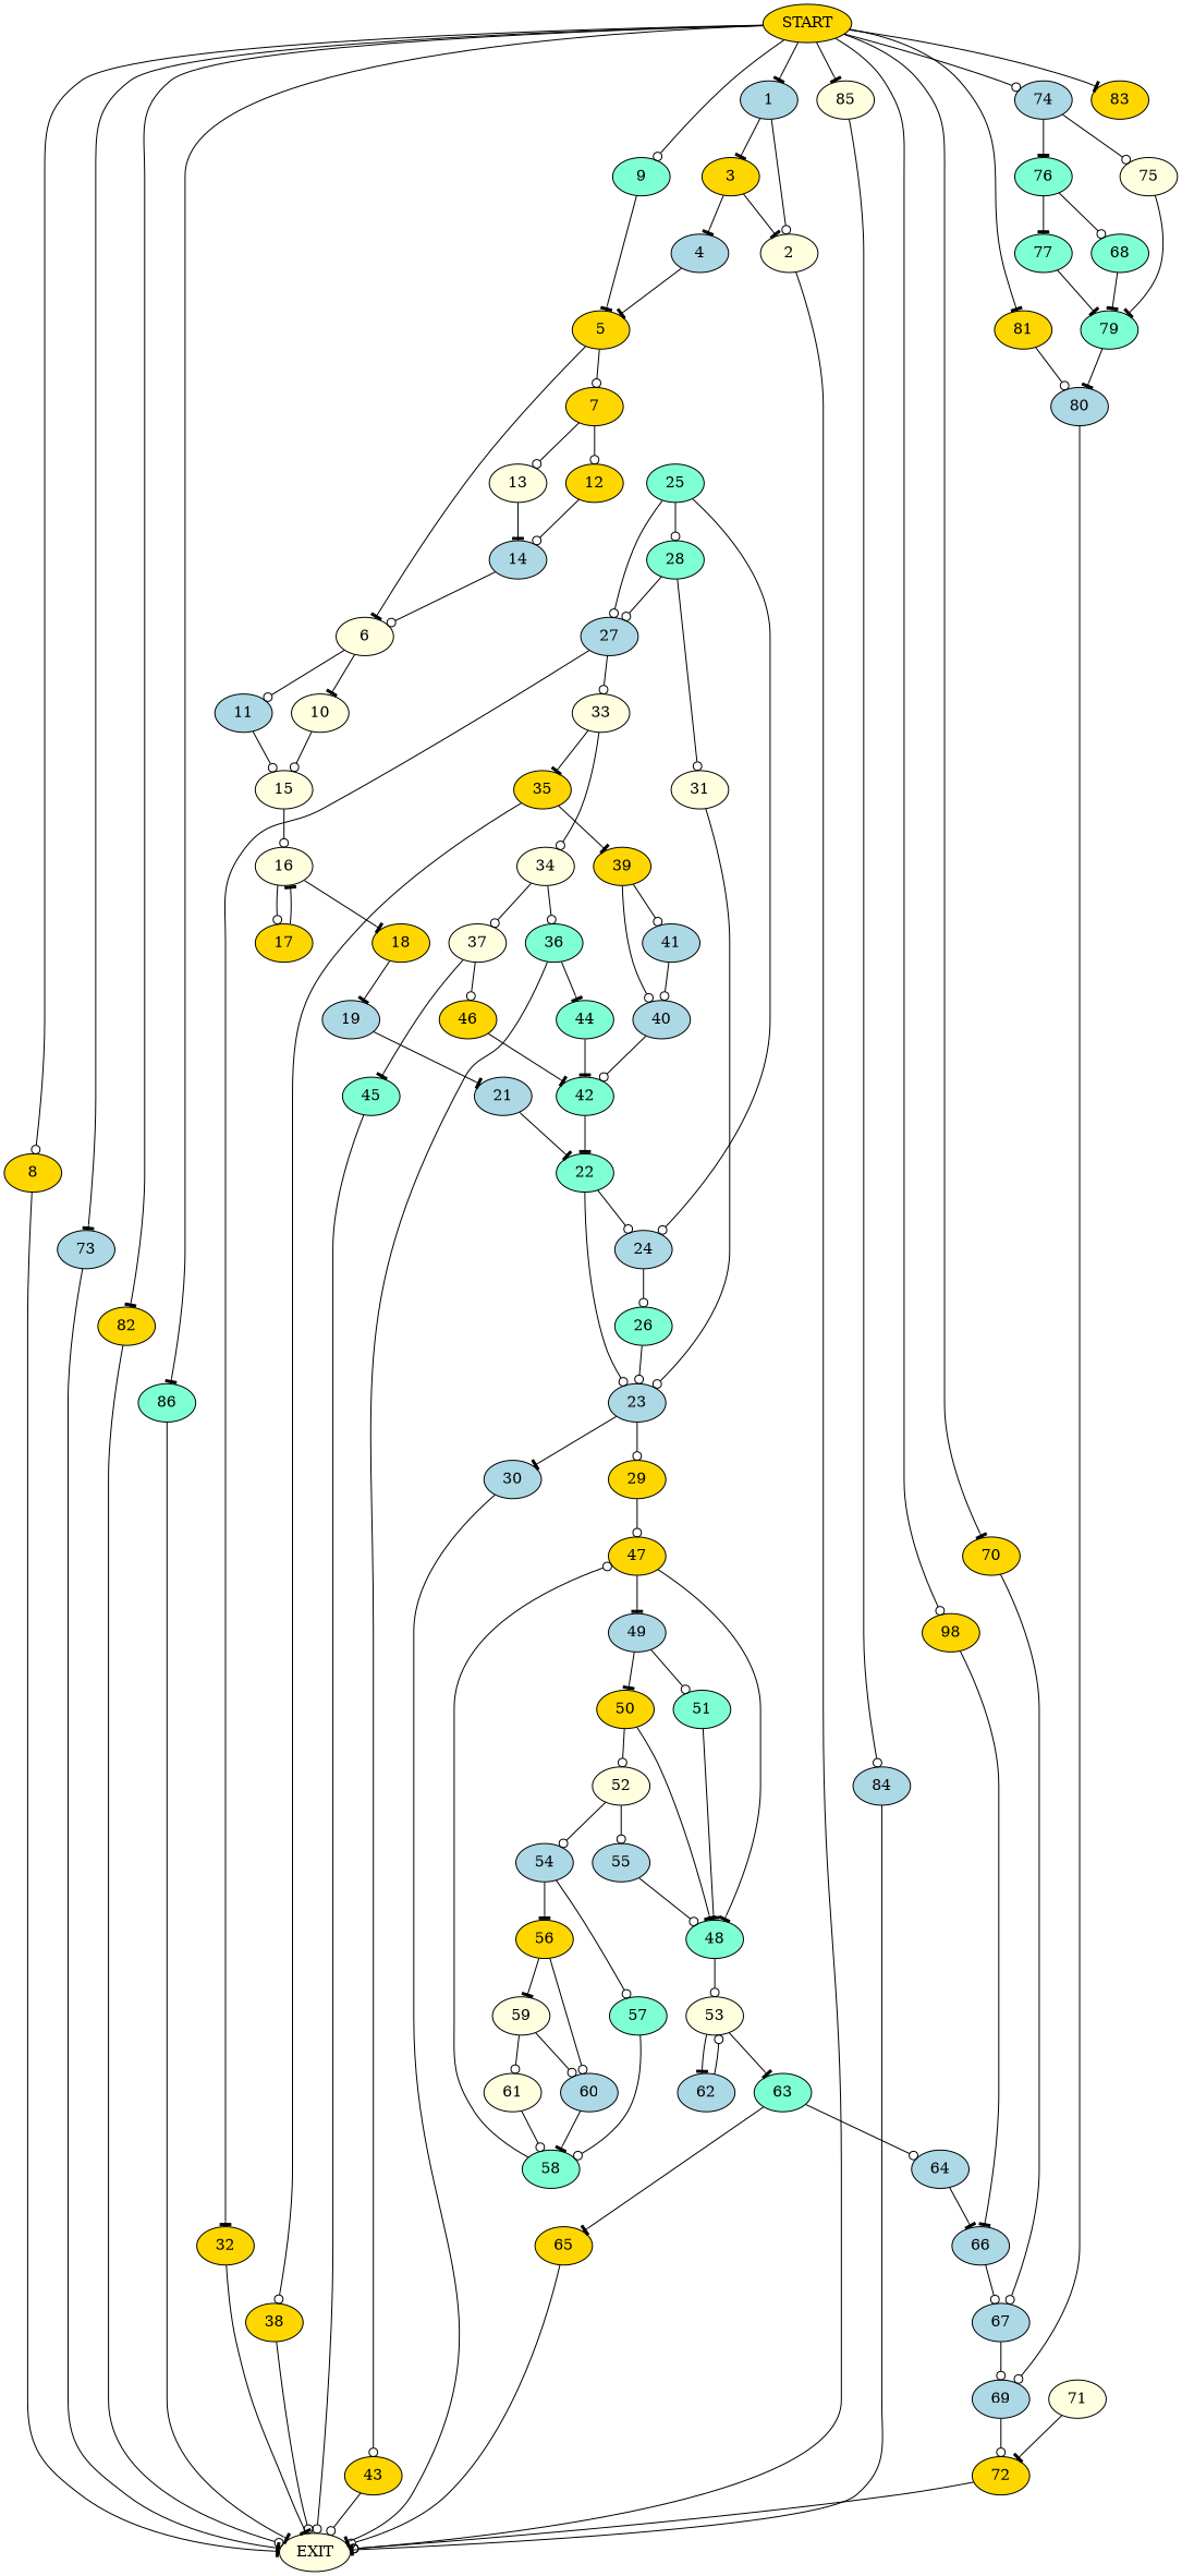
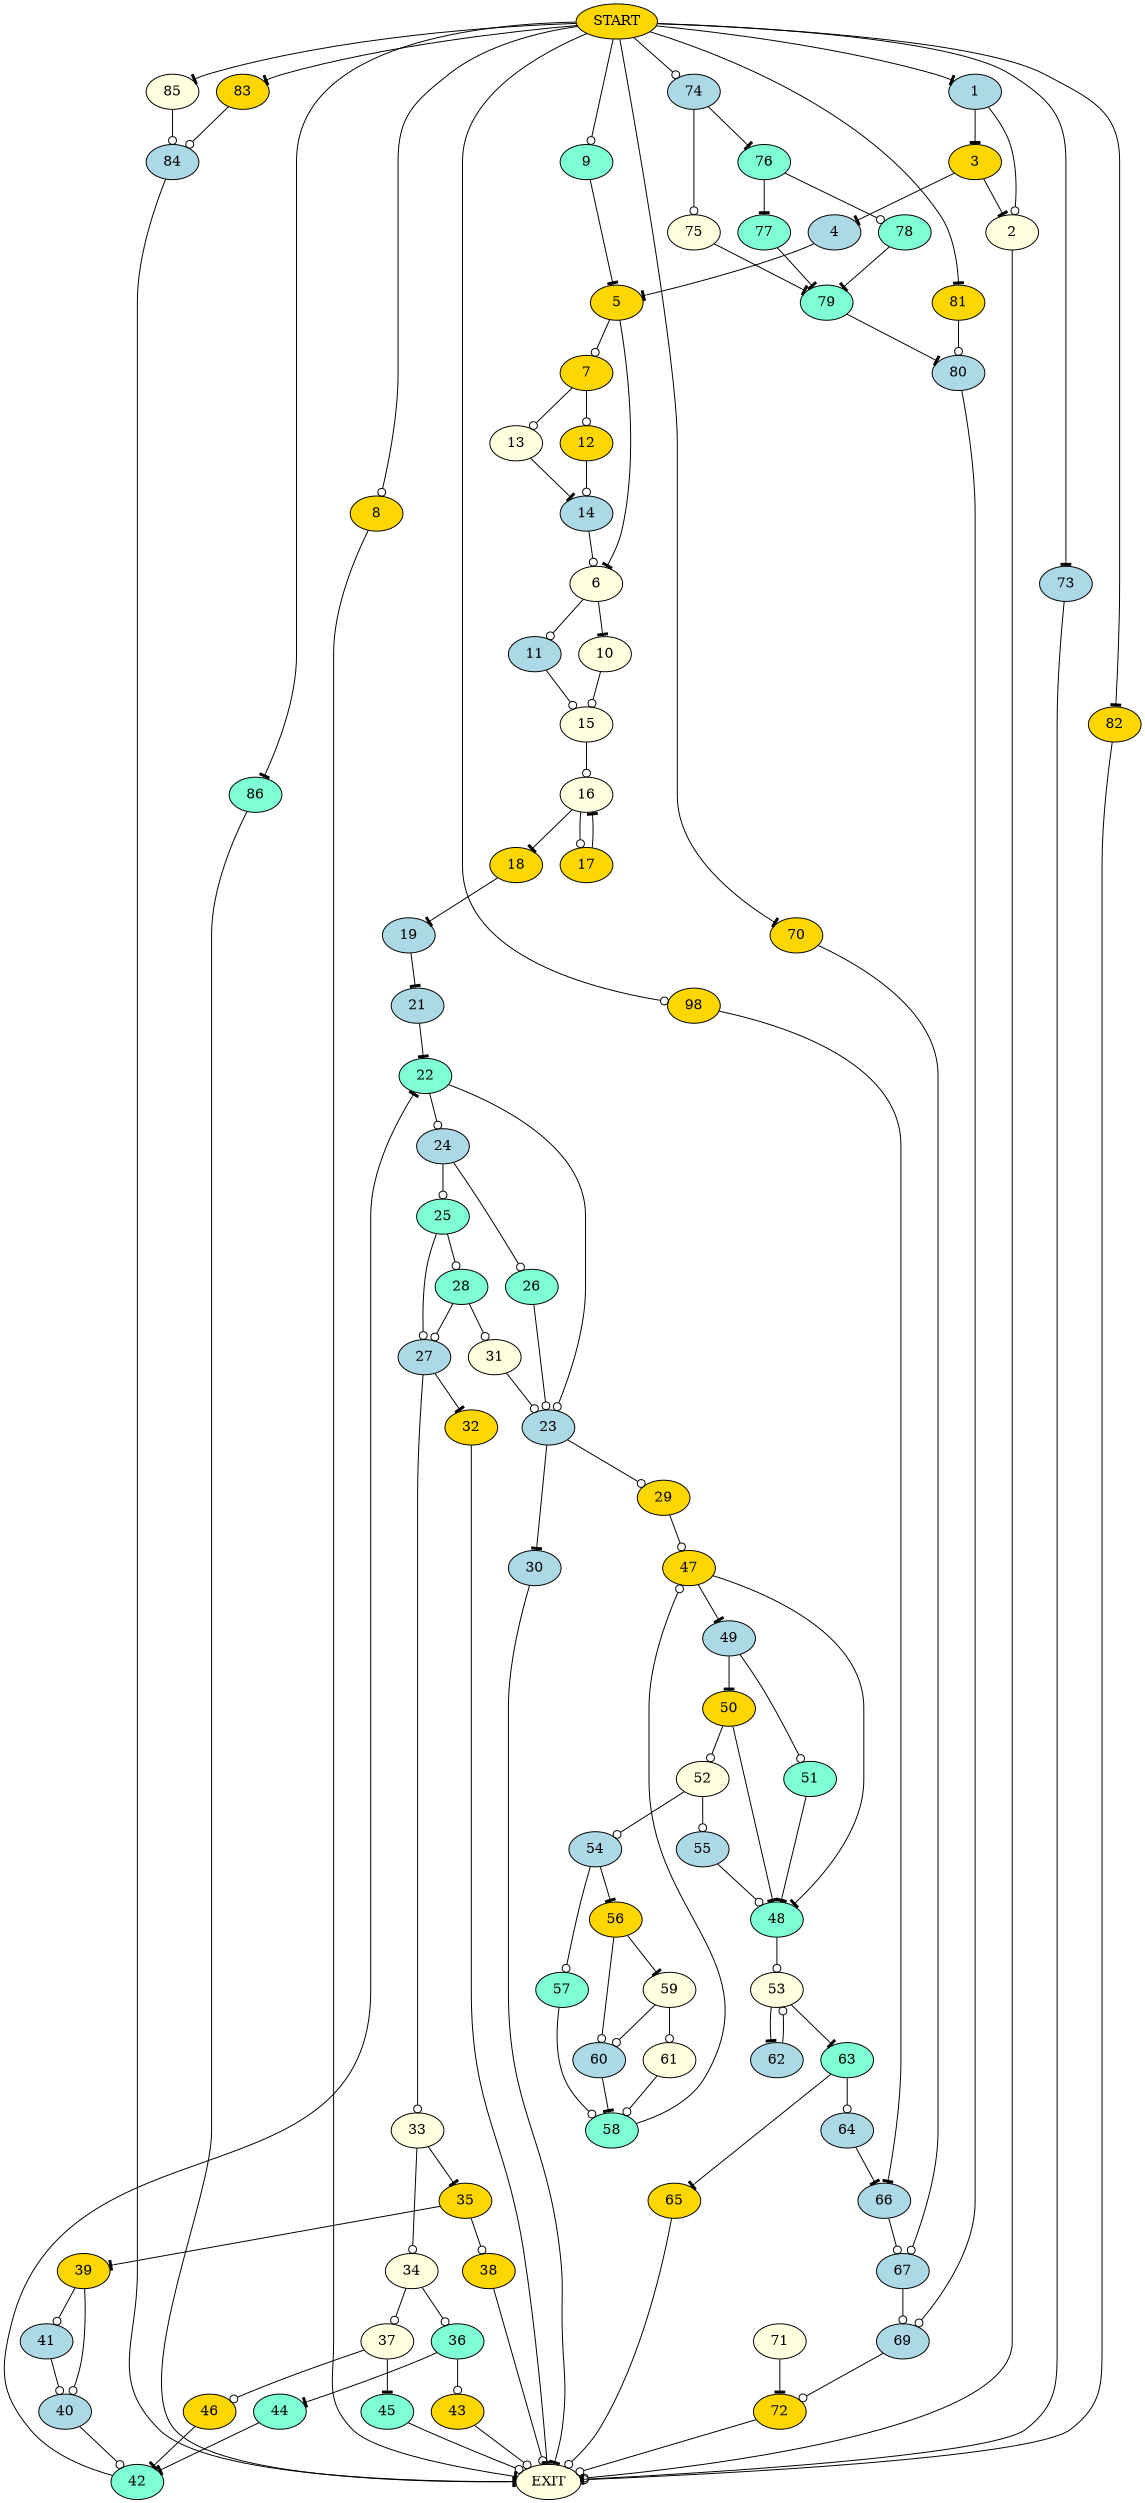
  digraph {
    node [fillcolor=gold style=filled]
    edge [arrowhead=odot]
    n1 [label=START]
    1 [fillcolor=lightblue]
    8
    9 [fillcolor=aquamarine]
    n5 [label=98]
    70
    73 [fillcolor=lightblue]
    74 [fillcolor=lightblue]
    81
    82
    83
    85 [fillcolor=lightyellow]
    86 [fillcolor=aquamarine]
    2 [fillcolor=lightyellow]
    3
    n16 [fillcolor=lightyellow label=EXIT]
    5
    66 [fillcolor=lightblue]
    67 [fillcolor=lightblue]
    75 [fillcolor=lightyellow]
    76 [fillcolor=aquamarine]
    80 [fillcolor=lightblue]
    84 [fillcolor=lightblue]
    4 [fillcolor=lightblue]
    6 [fillcolor=lightyellow]
    7
    10 [fillcolor=lightyellow]
    11 [fillcolor=lightblue]
    12
    13 [fillcolor=lightyellow]
    15 [fillcolor=lightyellow]
    14 [fillcolor=lightblue]
    16 [fillcolor=lightyellow]
    17
    18
    19 [fillcolor=lightblue]
    21 [fillcolor=lightblue]
    22 [fillcolor=aquamarine]
    23 [fillcolor=lightblue]
    24 [fillcolor=lightblue]
    29
    30 [fillcolor=lightblue]
    25 [fillcolor=aquamarine]
    26 [fillcolor=aquamarine]
    47
    27 [fillcolor=lightblue]
    28 [fillcolor=aquamarine]
    32
    33 [fillcolor=lightyellow]
    31 [fillcolor=lightyellow]
    34 [fillcolor=lightyellow]
    35
    48 [fillcolor=aquamarine]
    49 [fillcolor=lightblue]
    36 [fillcolor=aquamarine]
    37 [fillcolor=lightyellow]
    38
    39
    43
    44 [fillcolor=aquamarine]
    45 [fillcolor=aquamarine]
    46
    40 [fillcolor=lightblue]
    41 [fillcolor=lightblue]
    42 [fillcolor=aquamarine]
    53 [fillcolor=lightyellow]
    50
    51 [fillcolor=aquamarine]
    62 [fillcolor=lightblue]
    63 [fillcolor=aquamarine]
    52 [fillcolor=lightyellow]
    54 [fillcolor=lightblue]
    55 [fillcolor=lightblue]
    56
    57 [fillcolor=aquamarine]
    64 [fillcolor=lightblue]
    65
    59 [fillcolor=lightyellow]
    60 [fillcolor=lightblue]
    58 [fillcolor=aquamarine]
    61 [fillcolor=lightyellow]
    69 [fillcolor=lightblue]
    72
    71 [fillcolor=lightyellow]
    79 [fillcolor=aquamarine]
    77 [fillcolor=aquamarine]
-   78 [fillcolor=aquamarine label=68]
+   78 [fillcolor=aquamarine]
    n1 -> 1 [arrowhead=tee]
    n1 -> 8
    n1 -> 9
    n1 -> n5
    n1 -> 70 [arrowhead=tee]
    n1 -> 73 [arrowhead=tee]
    n1 -> 74
    n1 -> 81 [arrowhead=tee]
    n1 -> 82 [arrowhead=tee]
    n1 -> 83 [arrowhead=tee]
    n1 -> 85 [arrowhead=tee]
    n1 -> 86 [arrowhead=tee]
    1 -> 2
    1 -> 3 [arrowhead=tee]
    8 -> n16 [arrowhead=tee]
    9 -> 5 [arrowhead=tee]
    n5 -> 66 [arrowhead=tee]
    70 -> 67
    73 -> n16 [arrowhead=tee]
    74 -> 75
    74 -> 76 [arrowhead=tee]
    81 -> 80
    82 -> n16
+   83 -> 84
    85 -> 84
    86 -> n16 [arrowhead=tee]
    2 -> n16
    3 -> 2 [arrowhead=tee]
    3 -> 4 [arrowhead=tee]
    5 -> 6 [arrowhead=tee]
    5 -> 7
    66 -> 67
    67 -> 69
    75 -> 79 [arrowhead=tee]
    76 -> 77 [arrowhead=tee]
    76 -> 78
    80 -> 69
    84 -> n16 [arrowhead=tee]
    4 -> 5 [arrowhead=tee]
    6 -> 10 [arrowhead=tee]
    6 -> 11
    7 -> 12
    7 -> 13
    10 -> 15
    11 -> 15
    12 -> 14
    13 -> 14 [arrowhead=tee]
    15 -> 16
    14 -> 6
    16 -> 17
    16 -> 18 [arrowhead=tee]
    17 -> 16 [arrowhead=tee]
    18 -> 19 [arrowhead=tee]
    19 -> 21 [arrowhead=tee]
    21 -> 22 [arrowhead=tee]
    22 -> 23
    22 -> 24
    23 -> 29
    23 -> 30 [arrowhead=tee]
-   25 -> 24
+   24 -> 25
    24 -> 26
    29 -> 47
    30 -> n16 [arrowhead=tee]
    25 -> 27
    25 -> 28
    26 -> 23
    47 -> 48 [arrowhead=tee]
    47 -> 49 [arrowhead=tee]
    27 -> 32 [arrowhead=tee]
    27 -> 33
    28 -> 27
    28 -> 31
    32 -> n16 [arrowhead=tee]
    33 -> 34
    33 -> 35 [arrowhead=tee]
    31 -> 23
    34 -> 36
    34 -> 37
    35 -> 38
    35 -> 39 [arrowhead=tee]
    48 -> 53
    49 -> 50 [arrowhead=tee]
    49 -> 51
    36 -> 43
    36 -> 44 [arrowhead=tee]
    37 -> 45 [arrowhead=tee]
    37 -> 46
    38 -> n16
    39 -> 40
    39 -> 41
    43 -> n16
    44 -> 42 [arrowhead=tee]
    45 -> n16
    46 -> 42 [arrowhead=tee]
    40 -> 42
    41 -> 40
    42 -> 22 [arrowhead=tee]
    53 -> 62 [arrowhead=tee]
    53 -> 63 [arrowhead=tee]
    50 -> 48 [arrowhead=tee]
    50 -> 52
    51 -> 48 [arrowhead=tee]
    62 -> 53
    63 -> 64
    63 -> 65 [arrowhead=tee]
    52 -> 54
    52 -> 55
    54 -> 56 [arrowhead=tee]
    54 -> 57
    55 -> 48
    56 -> 59 [arrowhead=tee]
    56 -> 60
    57 -> 58
    64 -> 66 [arrowhead=tee]
    65 -> n16
    59 -> 60
    59 -> 61
    60 -> 58 [arrowhead=tee]
    58 -> 47
    61 -> 58
    69 -> 72
    72 -> n16
    71 -> 72 [arrowhead=tee]
    79 -> 80 [arrowhead=tee]
    77 -> 79 [arrowhead=tee]
    78 -> 79 [arrowhead=tee]
  }
